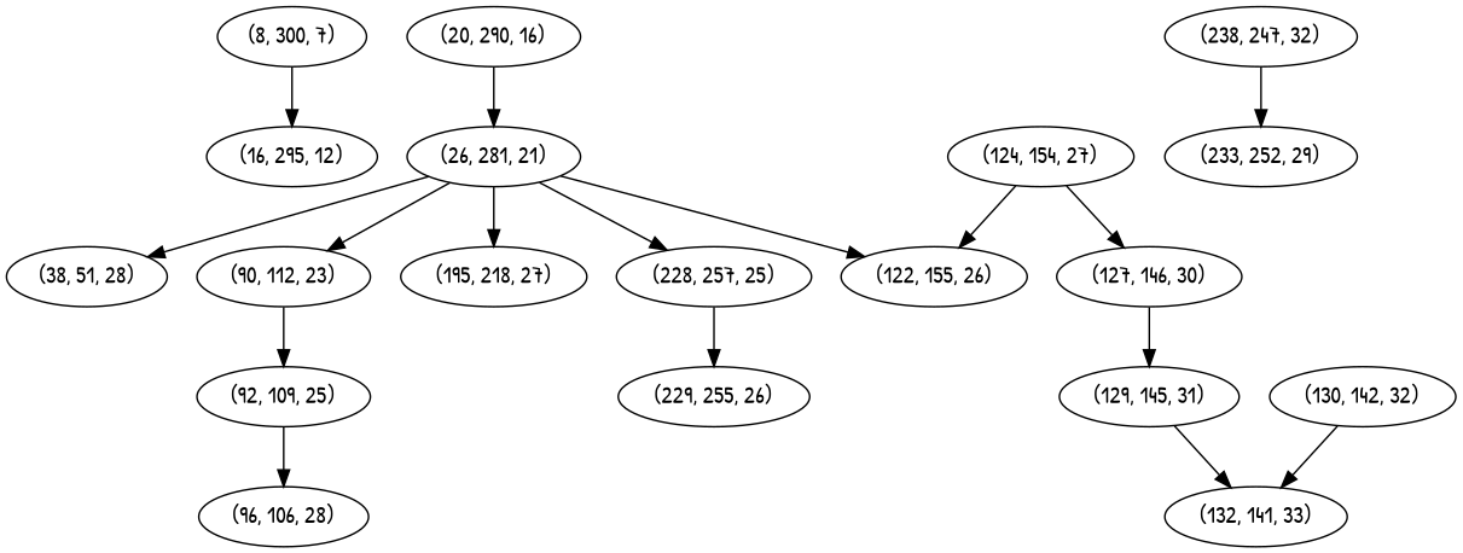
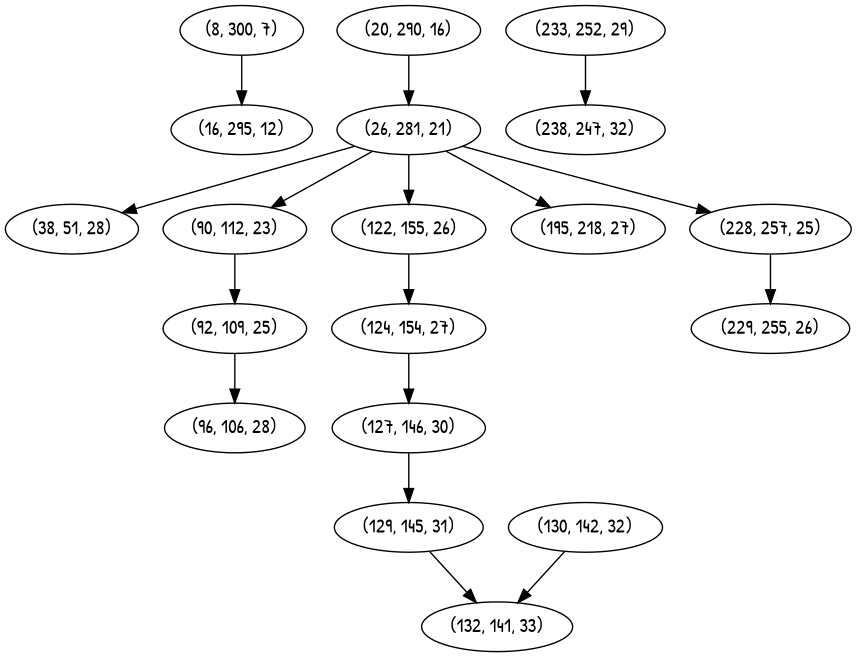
  digraph {
    fontname="Patrick Hand"
    node [fontname="Patrick Hand"]
    edge [fontname="Patrick Hand"]
    "(8, 300, 7)"
    "(16, 295, 12)"
    "(20, 290, 16)"
    "(26, 281, 21)"
    "(38, 51, 28)"
    "(90, 112, 23)"
    "(122, 155, 26)"
    "(195, 218, 27)"
    "(228, 257, 25)"
    "(92, 109, 25)"
    "(124, 154, 27)"
    "(229, 255, 26)"
    "(96, 106, 28)"
    "(127, 146, 30)"
    "(129, 145, 31)"
    "(132, 141, 33)"
    "(130, 142, 32)"
    "(233, 252, 29)"
    "(238, 247, 32)"
    "(8, 300, 7)" -> "(16, 295, 12)"
    "(20, 290, 16)" -> "(26, 281, 21)"
    "(26, 281, 21)" -> "(38, 51, 28)"
    "(26, 281, 21)" -> "(90, 112, 23)"
    "(26, 281, 21)" -> "(122, 155, 26)"
    "(26, 281, 21)" -> "(195, 218, 27)"
    "(26, 281, 21)" -> "(228, 257, 25)"
    "(90, 112, 23)" -> "(92, 109, 25)"
-   "(124, 154, 27)" -> "(122, 155, 26)"
+   "(122, 155, 26)" -> "(124, 154, 27)"
    "(228, 257, 25)" -> "(229, 255, 26)"
    "(92, 109, 25)" -> "(96, 106, 28)"
    "(124, 154, 27)" -> "(127, 146, 30)"
    "(127, 146, 30)" -> "(129, 145, 31)"
    "(129, 145, 31)" -> "(132, 141, 33)"
    "(130, 142, 32)" -> "(132, 141, 33)"
-   "(238, 247, 32)" -> "(233, 252, 29)"
+   "(233, 252, 29)" -> "(238, 247, 32)"
  }
